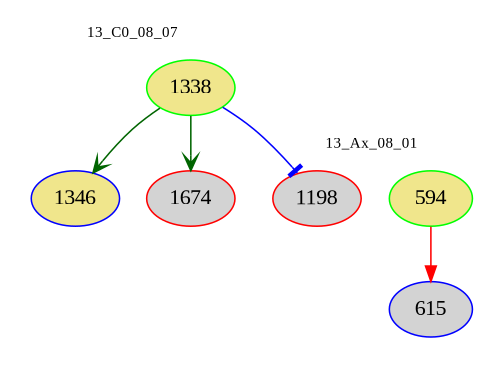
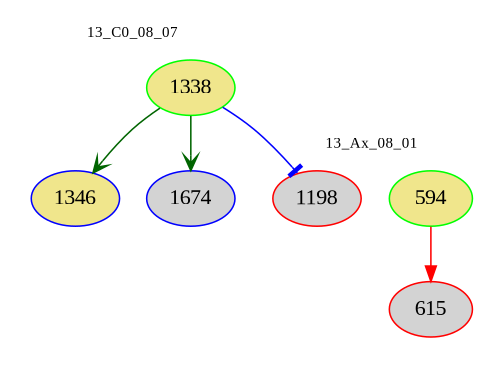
  digraph {
    fontname="Liberation Serif"
    node [color=green fillcolor=khaki fontname="Liberation Serif" style=filled]
    edge [arrowhead=vee color=darkgreen fontname="Liberation Serif"]
    n1 [label=594]
-   n2 [color=blue fillcolor=lightgrey label=615]
+   n2 [color=red fillcolor=lightgrey label=615]
    n3 [color=red fillcolor=lightgrey label=1198]
    n4 [label=1338]
    n5 [color=blue label=1346]
-   n6 [color=red fillcolor=lightgrey label=1674]
+   n6 [color=blue fillcolor=lightgrey label=1674]
    subgraph cluster_1 {
      color=white
      fontsize=10
      label="13_Ax_08_01"
      n1
      n2
      n3
    }
    subgraph cluster_2 {
      color=white
      fontsize=10
      label="13_C0_08_07"
      n4
      n5
      n6
    }
    n1 -> n2 [arrowhead=normal color=red]
    n4 -> n3 [arrowhead=tee color=blue]
    n4 -> n5
    n4 -> n6
  }
